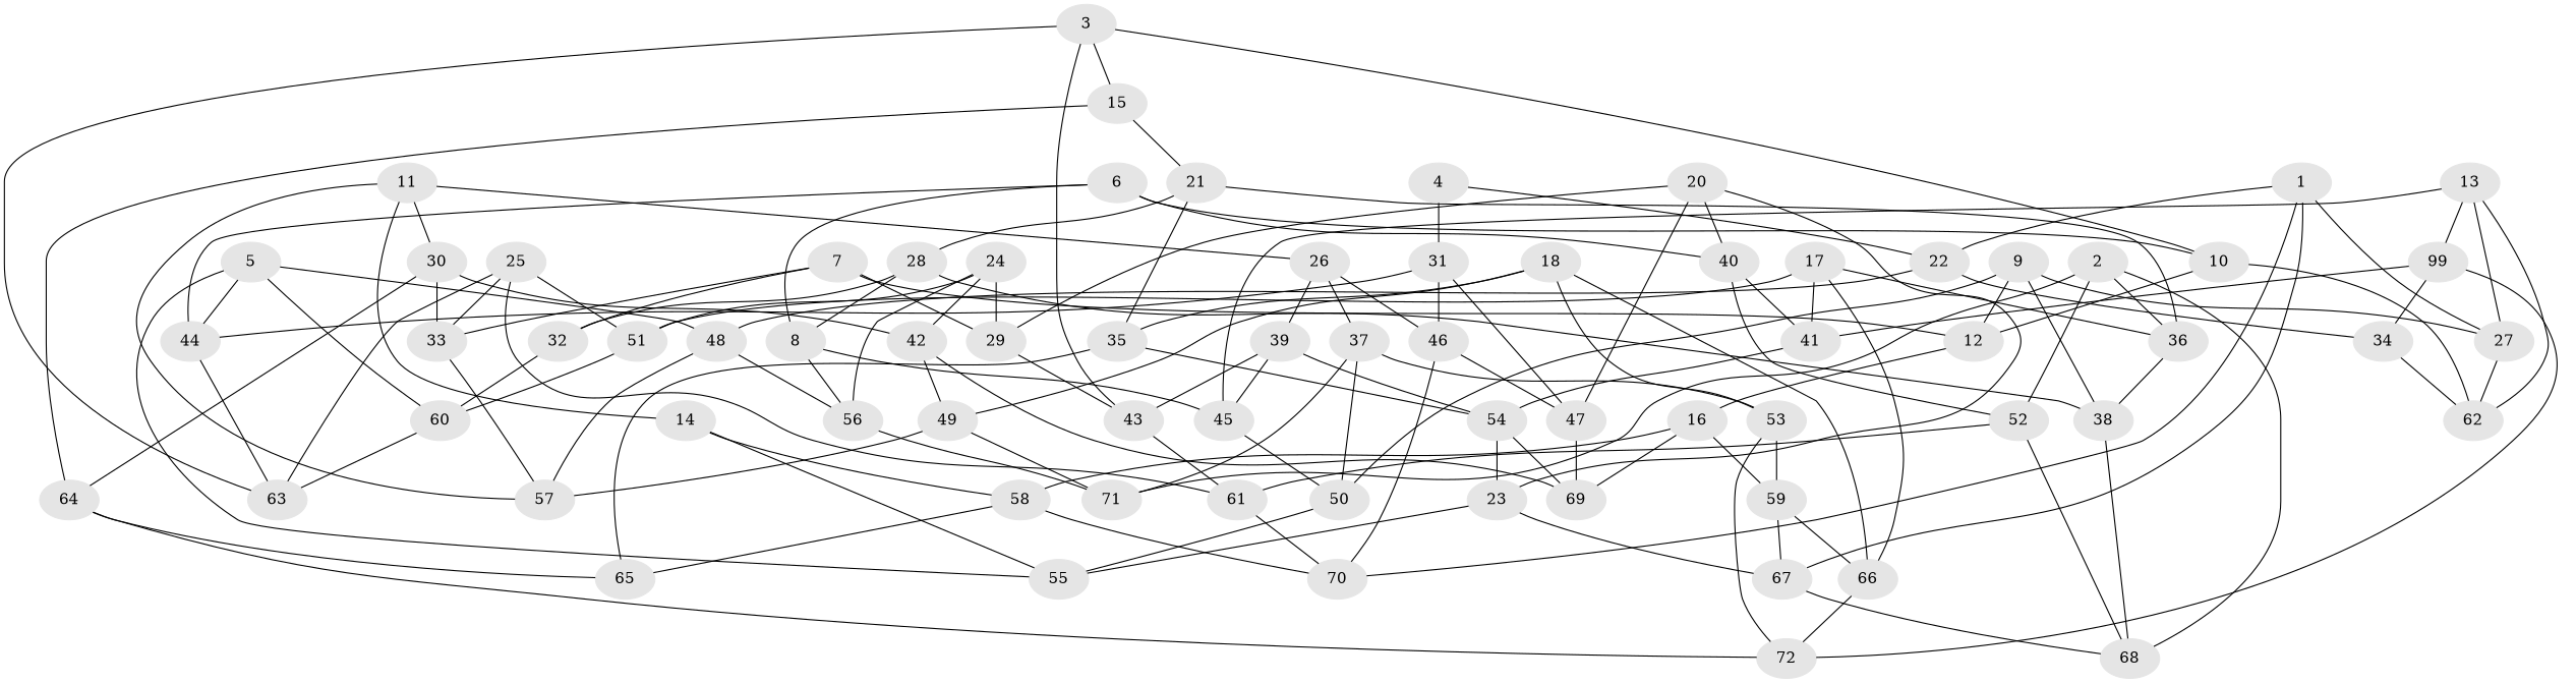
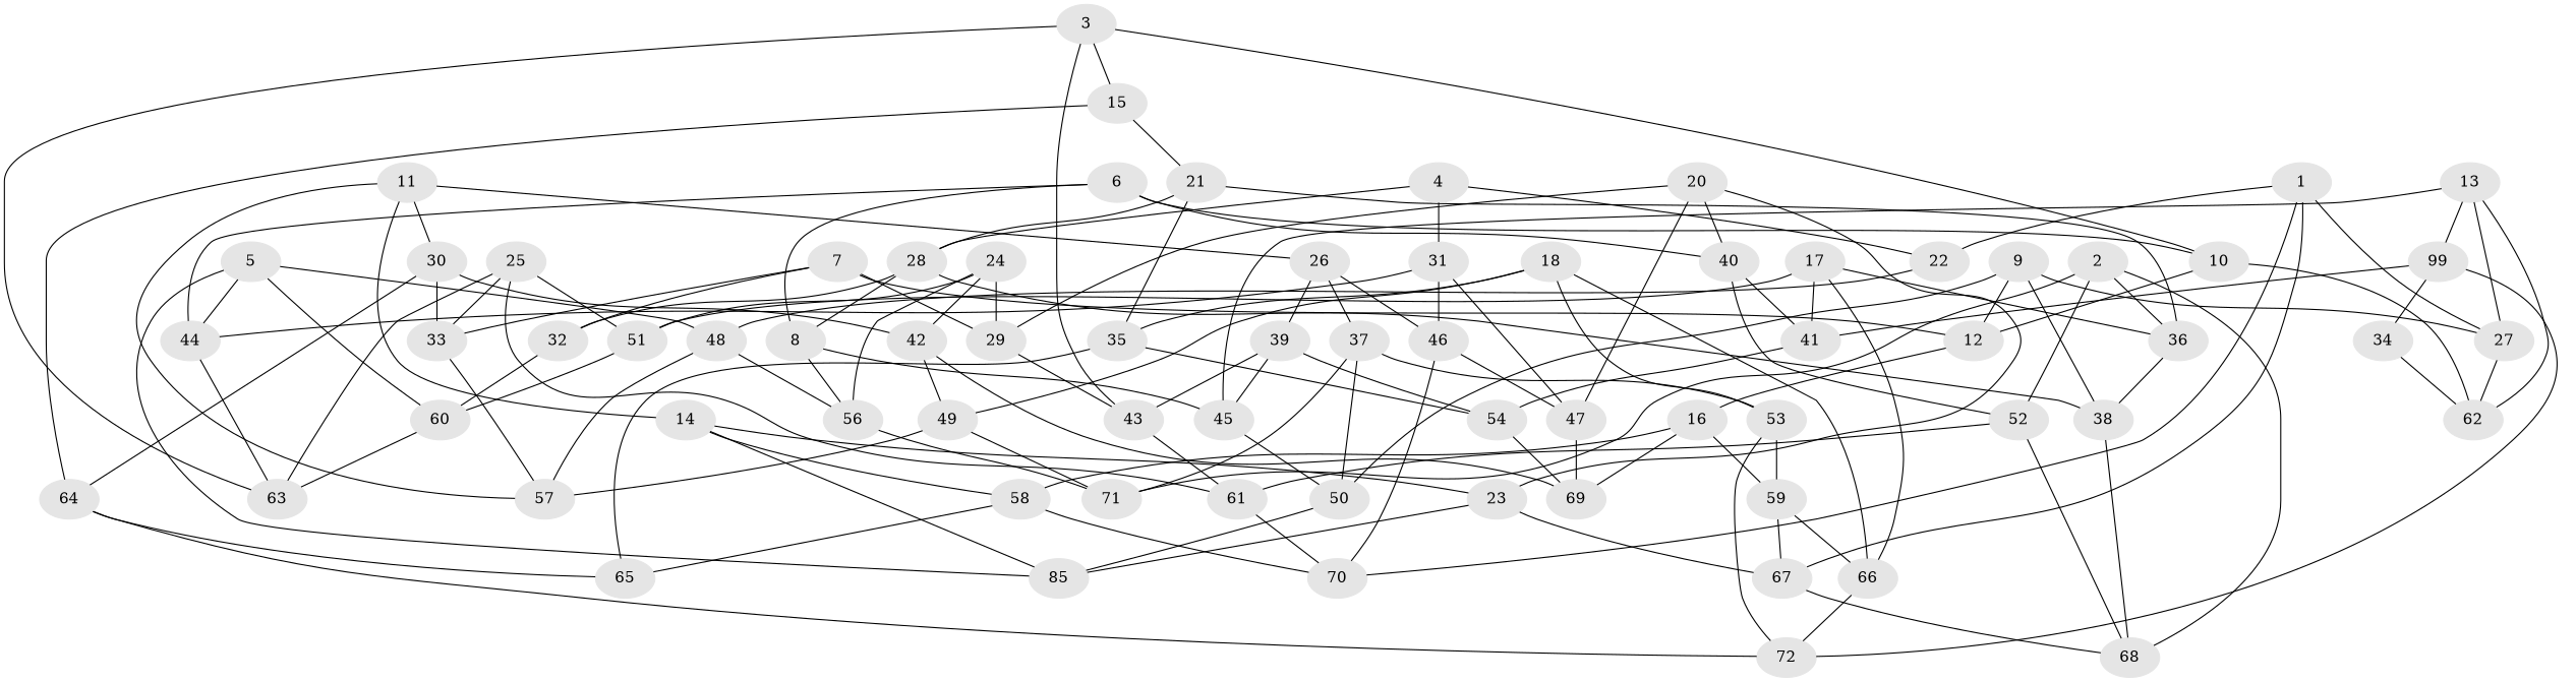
  graph {
    node [color=gray90 style=filled]
    1
    22
    27
    67
    70
    48
    34
    62
    68
    2
    36
    52
    71
    38
    61
    3
    10
    15
    43
    63
    12
    21
    64
    4
    28
    31
    8
    45
    56
    32
    44
    47
    46
    5
-   55
+   55 [label=85]
    60
    57
    6
    40
    41
    7
    29
    33
    16
    50
    9
    11
    14
    26
    30
    23
    58
    37
    39
    42
    59
    69
    13
    n59 [label=99]
    72
    65
    35
    66
    17
    51
    54
    18
    49
    53
    20
    24
    25
    1 -- 22
    1 -- 27
    1 -- 67
    1 -- 70
    22 -- 48
-   22 -- 34
    27 -- 62
    67 -- 68
    48 -- 56
    48 -- 57
    34 -- 62
    2 -- 68
    2 -- 36
    2 -- 52
    2 -- 71
    36 -- 38
    52 -- 68
    52 -- 61
    38 -- 68
    61 -- 70
    3 -- 10
    3 -- 15
    3 -- 43
    3 -- 63
    10 -- 62
    10 -- 12
    15 -- 21
    15 -- 64
    43 -- 61
    12 -- 16
    21 -- 36
    21 -- 28
    21 -- 35
    64 -- 72
    64 -- 65
    4 -- 22
+   4 -- 28
    4 -- 31
    28 -- 38
    28 -- 8
    28 -- 32
    31 -- 44
    31 -- 47
    31 -- 46
    8 -- 45
    8 -- 56
    45 -- 50
    56 -- 71
    32 -- 60
    44 -- 63
    47 -- 69
    46 -- 70
    46 -- 47
    5 -- 48
    5 -- 44
    5 -- 55
    5 -- 60
    60 -- 63
    6 -- 10
    6 -- 8
    6 -- 44
    6 -- 40
    40 -- 52
    40 -- 41
    41 -- 54
    7 -- 12
    7 -- 32
    7 -- 29
    7 -- 33
    29 -- 43
    33 -- 57
    16 -- 58
    16 -- 59
    16 -- 69
    50 -- 55
    9 -- 27
    9 -- 38
    9 -- 12
    9 -- 50
    11 -- 57
    11 -- 14
    11 -- 26
    11 -- 30
    14 -- 55
-   54 -- 23
+   14 -- 23
    14 -- 58
    26 -- 46
    26 -- 37
    26 -- 39
    30 -- 64
    30 -- 33
    30 -- 42
    23 -- 67
    23 -- 55
    58 -- 70
    58 -- 65
    37 -- 71
    37 -- 50
    37 -- 53
    39 -- 43
    39 -- 45
    39 -- 54
    42 -- 69
    42 -- 49
    59 -- 67
    59 -- 66
    13 -- 27
    13 -- 62
    13 -- 45
    13 -- n59
    n59 -- 34
    n59 -- 41
    n59 -- 72
    35 -- 65
    35 -- 54
    66 -- 72
    17 -- 36
    17 -- 41
    17 -- 66
    17 -- 51
    51 -- 60
    54 -- 69
    18 -- 35
    18 -- 66
    18 -- 49
    18 -- 53
    49 -- 71
    49 -- 57
    53 -- 59
    53 -- 72
    20 -- 47
    20 -- 40
    20 -- 29
    20 -- 23
    24 -- 56
    24 -- 29
    24 -- 42
    24 -- 51
    25 -- 61
    25 -- 63
    25 -- 33
    25 -- 51
  }
